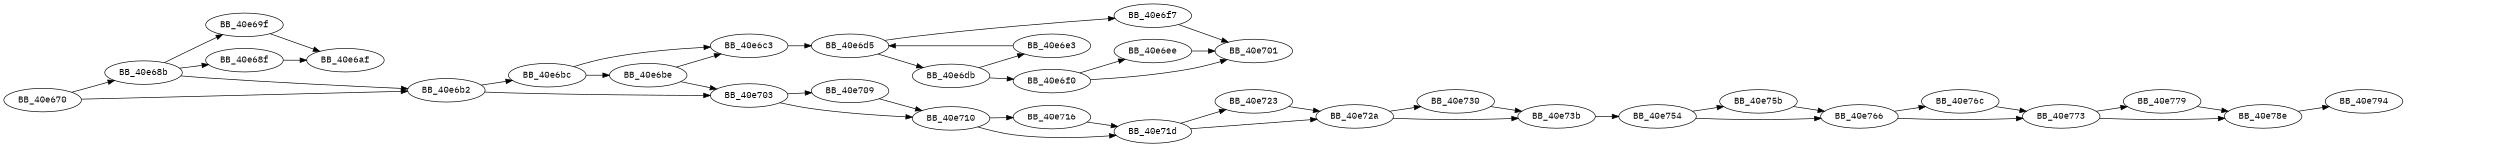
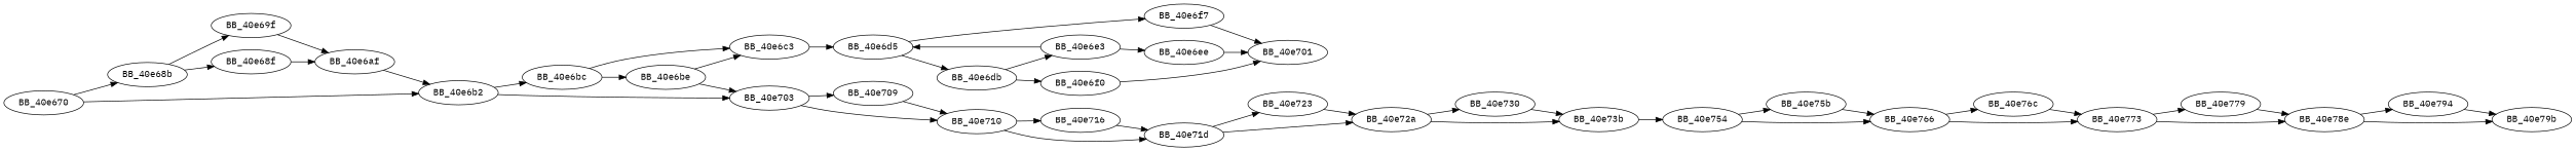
  digraph {
    fontname="IBM Plex Mono"
    rankdir=LR
    node [fontname="IBM Plex Mono"]
    edge [fontname="IBM Plex Mono"]
    BB_40e670
    BB_40e68b
    BB_40e6b2
    BB_40e68f
    BB_40e69f
    BB_40e6bc
    BB_40e703
    BB_40e6af
    BB_40e6be
    BB_40e6c3
    BB_40e709
    BB_40e710
    BB_40e6d5
    BB_40e716
    BB_40e71d
    BB_40e6db
    BB_40e6f7
    BB_40e6e3
    BB_40e6f0
    BB_40e701
    BB_40e6ee
    BB_40e723
    BB_40e72a
    BB_40e730
    BB_40e73b
    BB_40e754
    BB_40e75b
    BB_40e766
    BB_40e76c
    BB_40e773
    BB_40e779
    BB_40e78e
    BB_40e794
+   BB_40e79b
    BB_40e670 -> BB_40e68b
    BB_40e670 -> BB_40e6b2
    BB_40e68b -> BB_40e68f
    BB_40e68b -> BB_40e69f
    BB_40e6b2 -> BB_40e6bc
    BB_40e6b2 -> BB_40e703
    BB_40e68f -> BB_40e6af
    BB_40e69f -> BB_40e6af
    BB_40e6bc -> BB_40e6be
    BB_40e6bc -> BB_40e6c3
    BB_40e703 -> BB_40e709
    BB_40e703 -> BB_40e710
-   BB_40e68b -> BB_40e6b2
+   BB_40e6af -> BB_40e6b2
    BB_40e6be -> BB_40e703
    BB_40e6be -> BB_40e6c3
    BB_40e6c3 -> BB_40e6d5
    BB_40e709 -> BB_40e710
    BB_40e710 -> BB_40e716
    BB_40e710 -> BB_40e71d
    BB_40e6d5 -> BB_40e6db
    BB_40e6d5 -> BB_40e6f7
    BB_40e716 -> BB_40e71d
    BB_40e71d -> BB_40e723
    BB_40e71d -> BB_40e72a
    BB_40e6db -> BB_40e6e3
    BB_40e6db -> BB_40e6f0
    BB_40e6f7 -> BB_40e701
    BB_40e6e3 -> BB_40e6d5
-   BB_40e6f0 -> BB_40e6ee
+   BB_40e6e3 -> BB_40e6ee
    BB_40e6f0 -> BB_40e701
    BB_40e6ee -> BB_40e701
    BB_40e723 -> BB_40e72a
    BB_40e72a -> BB_40e730
    BB_40e72a -> BB_40e73b
    BB_40e730 -> BB_40e73b
    BB_40e73b -> BB_40e754
    BB_40e754 -> BB_40e75b
    BB_40e754 -> BB_40e766
    BB_40e75b -> BB_40e766
    BB_40e766 -> BB_40e76c
    BB_40e766 -> BB_40e773
    BB_40e76c -> BB_40e773
    BB_40e773 -> BB_40e779
    BB_40e773 -> BB_40e78e
    BB_40e779 -> BB_40e78e
    BB_40e78e -> BB_40e794
+   BB_40e78e -> BB_40e79b
+   BB_40e794 -> BB_40e79b
  }
